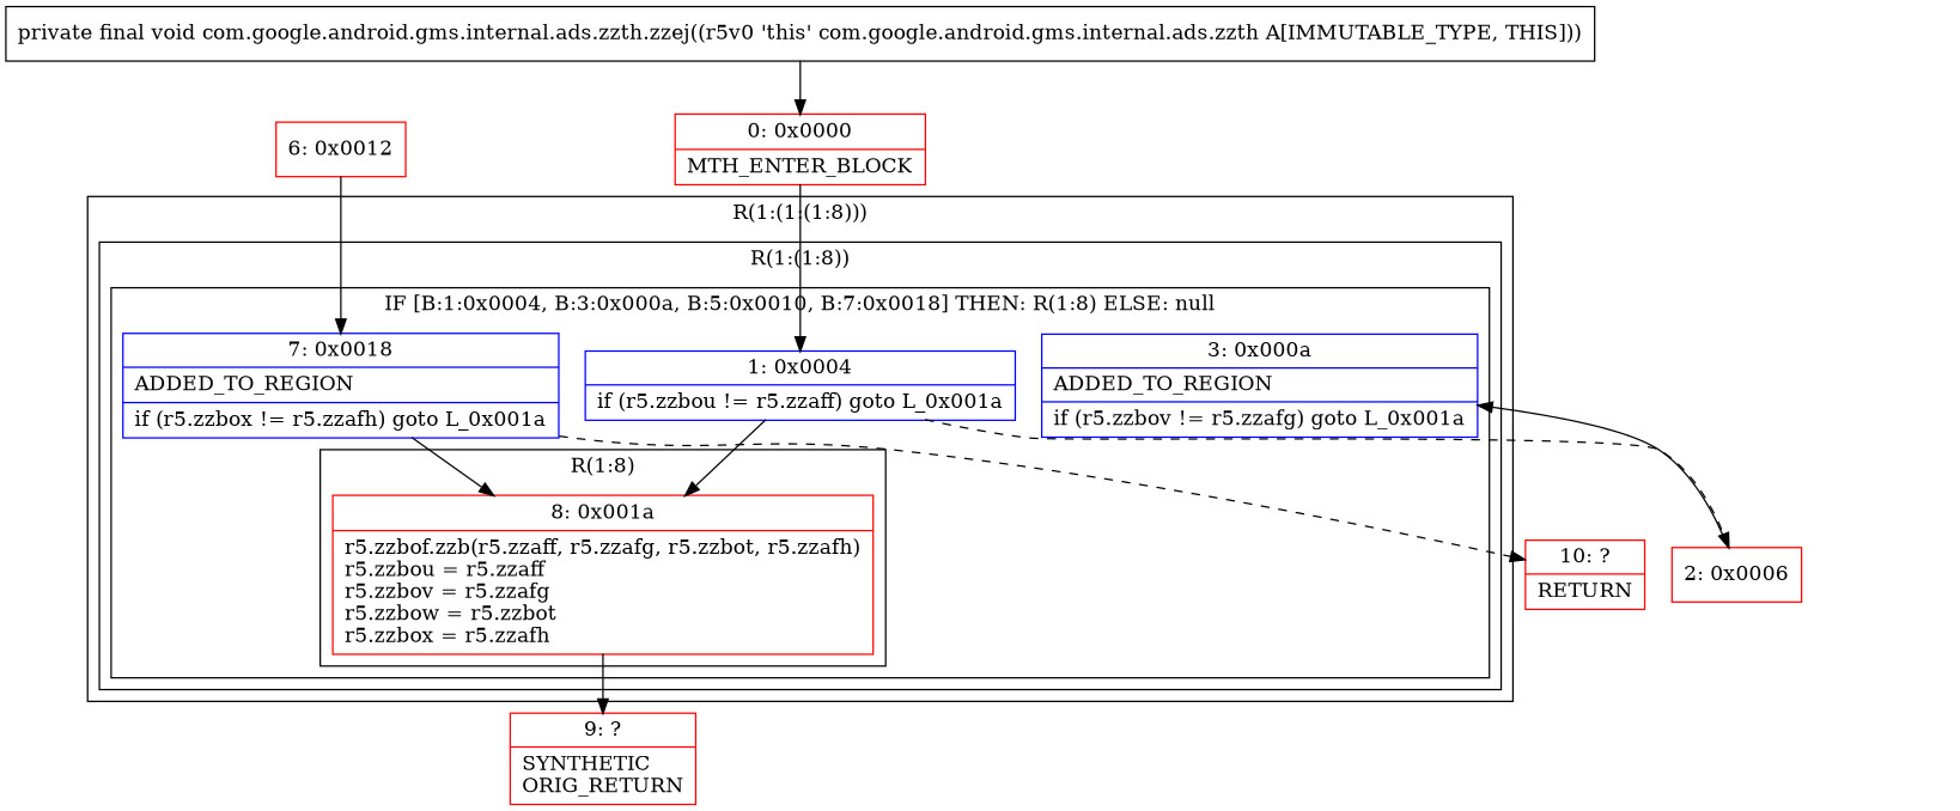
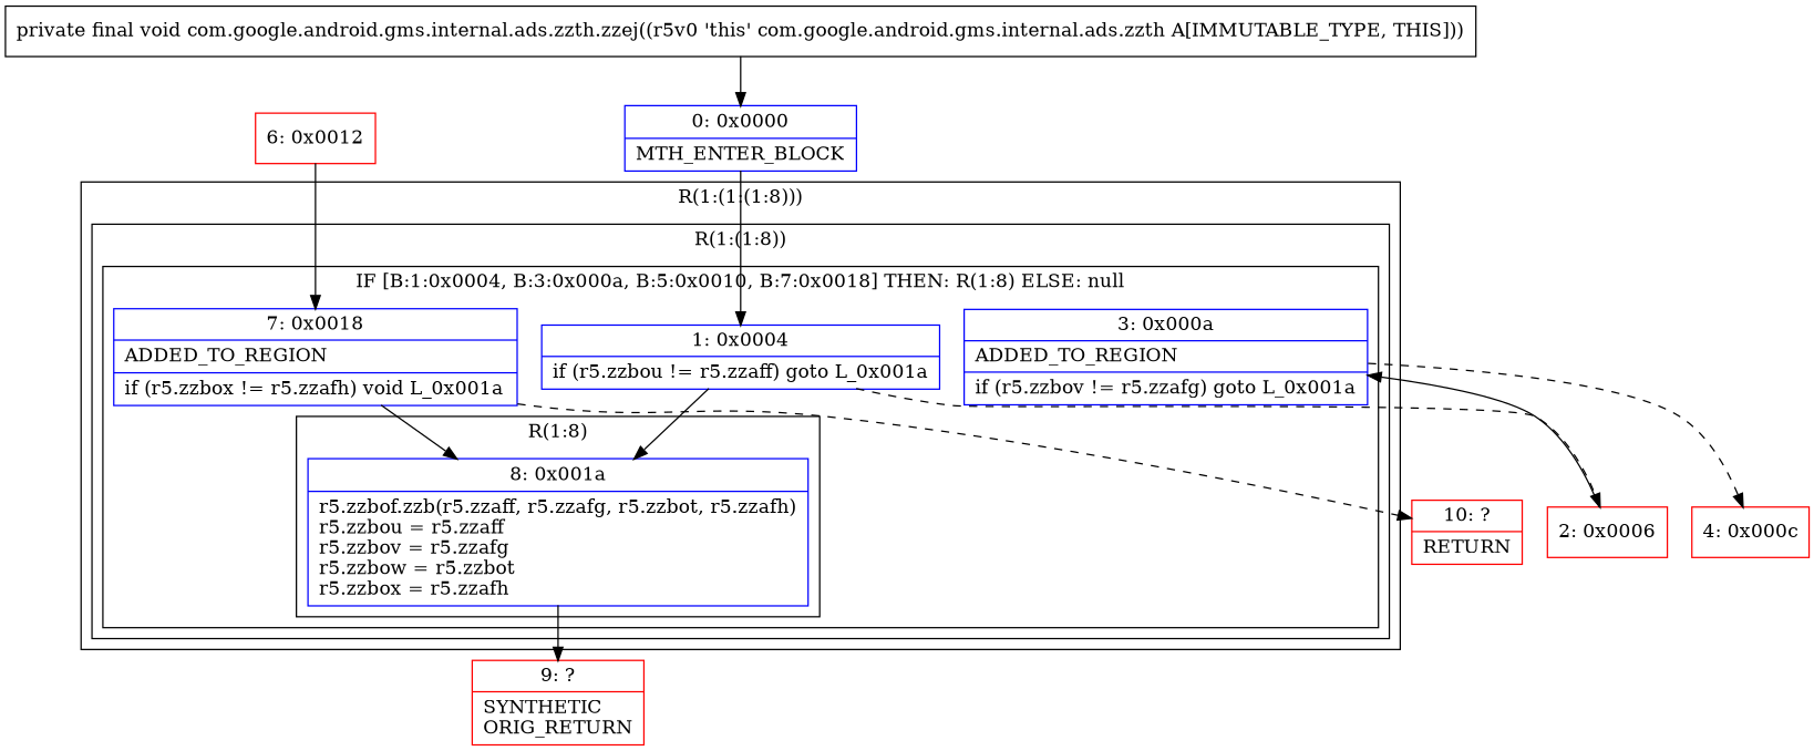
  digraph {
    node [color=red shape=record]
-   n1 [label="{8\:\ 0x001a|r5.zzbof.zzb(r5.zzaff, r5.zzafg, r5.zzbot, r5.zzafh)\lr5.zzbou = r5.zzaff\lr5.zzbov = r5.zzafg\lr5.zzbow = r5.zzbot\lr5.zzbox = r5.zzafh\l}"]
+   n1 [color=blue label="{8\:\ 0x001a|r5.zzbof.zzb(r5.zzaff, r5.zzafg, r5.zzbot, r5.zzafh)\lr5.zzbou = r5.zzaff\lr5.zzbov = r5.zzafg\lr5.zzbow = r5.zzbot\lr5.zzbox = r5.zzafh\l}"]
    n2 [color=blue label="{1\:\ 0x0004|if (r5.zzbou != r5.zzaff) goto L_0x001a\l}"]
    n3 [color=blue label="{3\:\ 0x000a|ADDED_TO_REGION\l|if (r5.zzbov != r5.zzafg) goto L_0x001a\l}"]
-   n4 [color=blue label="{7\:\ 0x0018|ADDED_TO_REGION\l|if (r5.zzbox != r5.zzafh) goto L_0x001a\l}"]
+   n4 [color=blue label="{7\:\ 0x0018|ADDED_TO_REGION\l|if (r5.zzbox != r5.zzafh) void L_0x001a\l}"]
    n5 [label="{9\:\ ?|SYNTHETIC\lORIG_RETURN\l}"]
    n6 [label="{2\:\ 0x0006}"]
+   n7 [label="{4\:\ 0x000c}"]
    n8 [label="{10\:\ ?|RETURN\l}"]
    n9 [label="{6\:\ 0x0012}"]
-   n10 [label="{0\:\ 0x0000|MTH_ENTER_BLOCK\l}"]
+   n10 [color=blue label="{0\:\ 0x0000|MTH_ENTER_BLOCK\l}"]
    n11 [label="{private final void com.google.android.gms.internal.ads.zzth.zzej((r5v0 'this' com.google.android.gms.internal.ads.zzth A[IMMUTABLE_TYPE, THIS])) }" color=""]
    subgraph cluster_1 {
      label="R(1:(1:(1:8)))"
      subgraph cluster_2 {
        label="R(1:(1:8))"
        subgraph cluster_3 {
          label="IF [B:1:0x0004, B:3:0x000a, B:5:0x0010, B:7:0x0018] THEN: R(1:8) ELSE: null"
          n2
          n3
          n4
          subgraph cluster_4 {
            label="R(1:8)"
            n1
          }
        }
      }
    }
    n1 -> n5
    n2 -> n1
    n2 -> n6 [style=dashed]
+   n3 -> n7 [style=dashed]
    n4 -> n1
    n4 -> n8 [style=dashed]
    n6 -> n3
    n9 -> n4
    n10 -> n2
    n11 -> n10
  }
